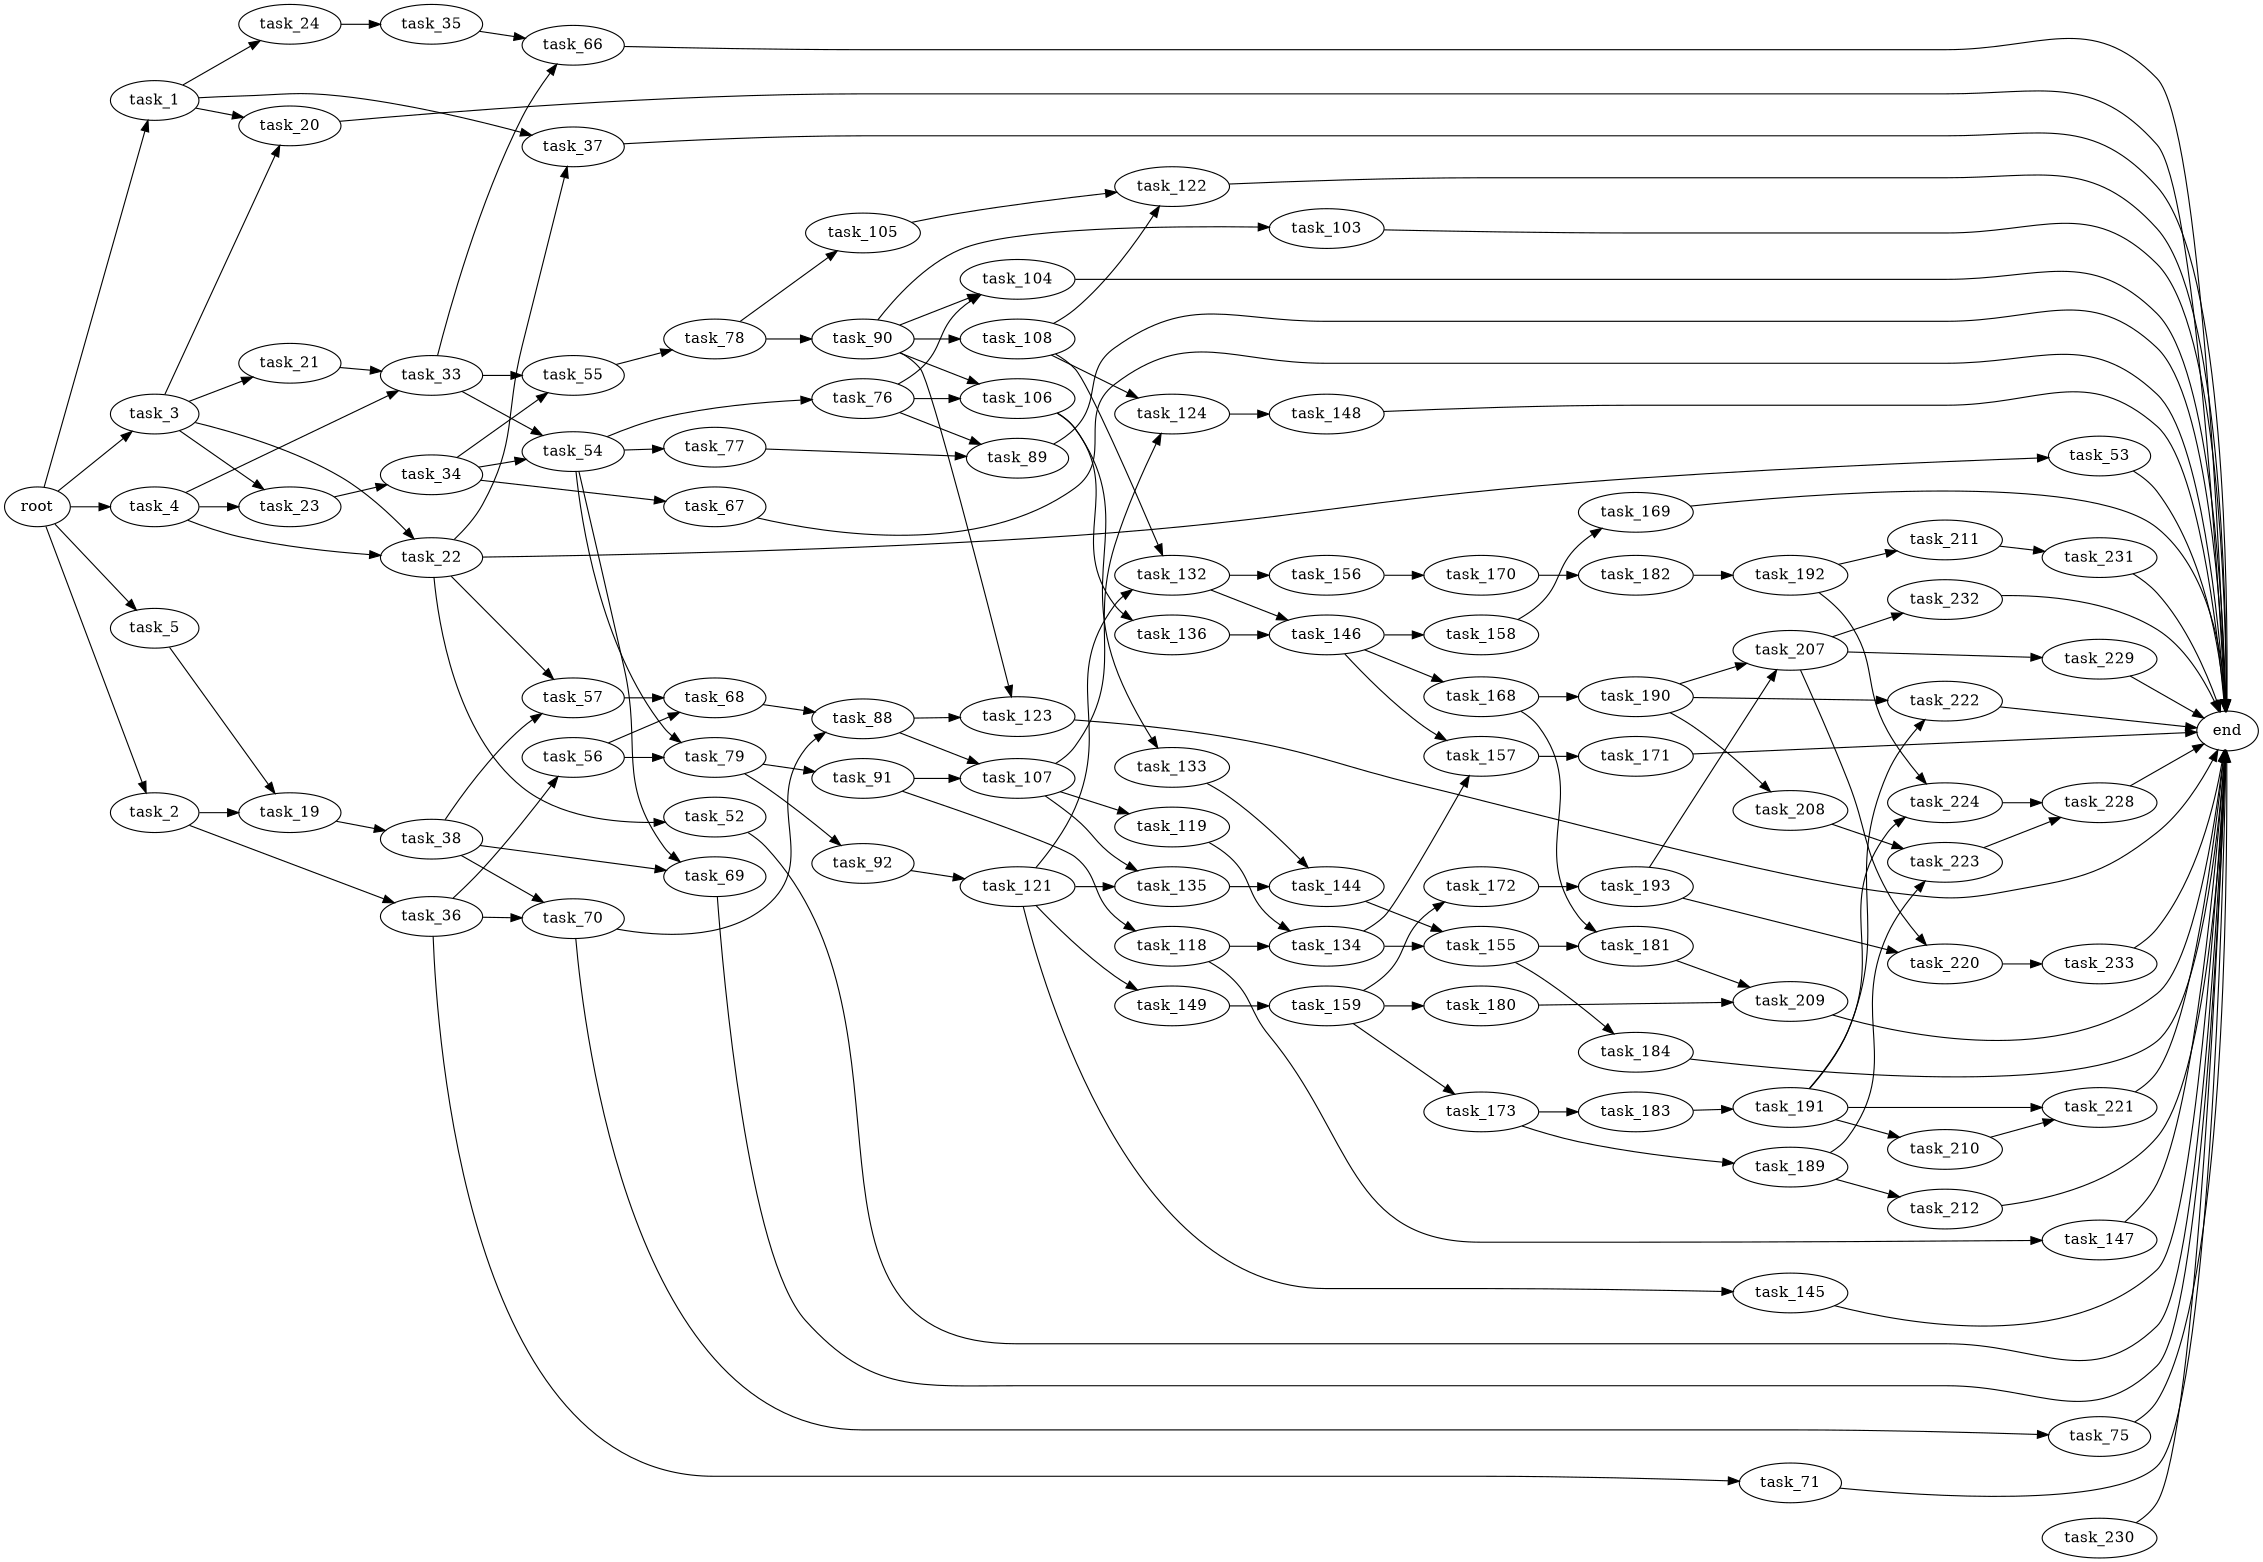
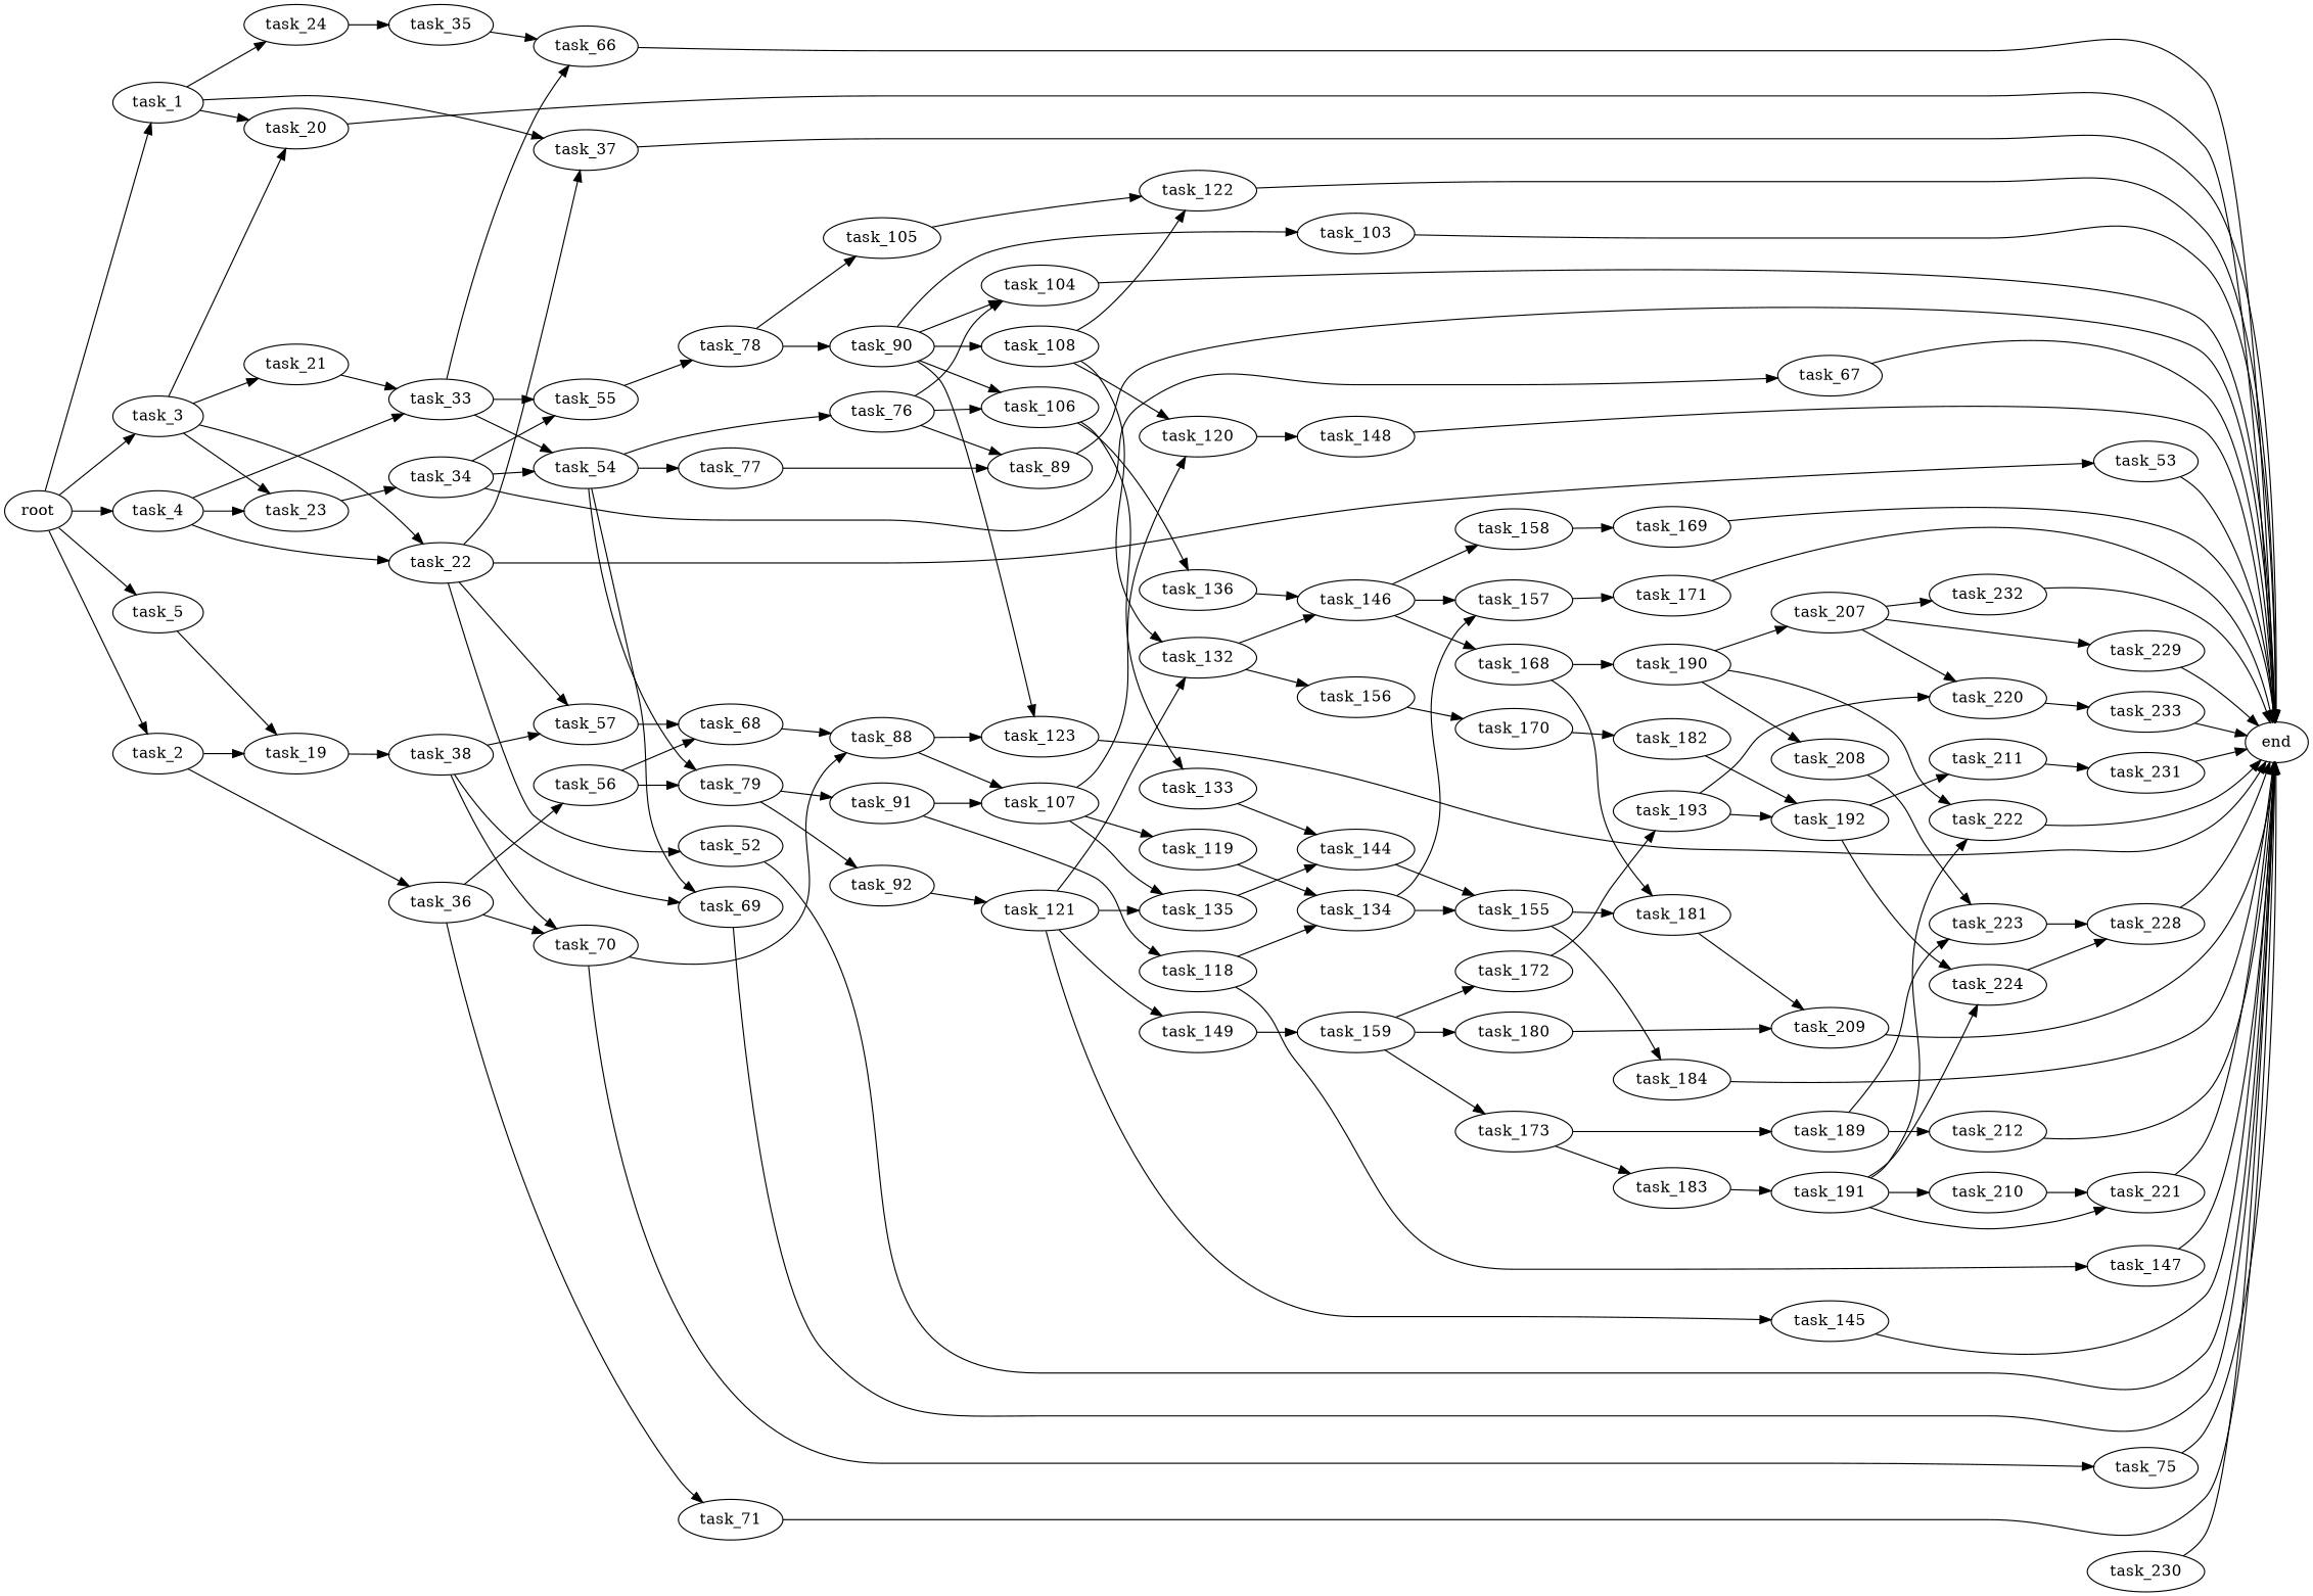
  digraph {
    rankdir=LR
    root
    task_1
    task_2
    task_3
    task_4
    task_5
    task_20
    task_24
    task_37
    task_19
    task_36
    task_21
    task_22
    task_23
    task_33
    end
    task_35
    task_38
    task_56
    task_70
    task_71
    task_52
    task_53
    task_57
    task_34
    task_54
    task_55
    task_66
    task_69
    task_68
    task_79
    task_88
    task_75
    task_67
    task_76
    task_77
    task_78
    task_89
    task_104
    task_106
    task_90
    task_105
    task_91
    task_92
    task_107
    task_123
    task_133
    task_136
    task_103
    task_108
    task_122
    task_118
    task_121
    task_119
-   task_120 [label=task_124]
+   task_120
    task_135
    task_144
    task_146
    task_132
    task_134
    task_147
    task_145
    task_149
    task_148
    task_156
    task_155
    task_157
    task_159
    task_158
    task_168
    task_170
    task_181
    task_184
    task_171
    task_172
    task_173
    task_180
    task_169
    task_190
    task_182
    task_209
    task_207
    task_208
    task_222
    task_193
    task_183
    task_189
    task_192
    task_220
    task_191
    task_212
    task_223
    task_229
    task_232
    task_224
    task_211
    task_233
    task_210
    task_221
    task_228
    task_231
    task_230
    root -> task_1
    root -> task_2
    root -> task_3
    root -> task_4
    root -> task_5
    task_1 -> task_20
    task_1 -> task_24
    task_1 -> task_37
    task_2 -> task_19
    task_2 -> task_36
    task_3 -> task_20
    task_3 -> task_21
    task_3 -> task_22
    task_3 -> task_23
    task_4 -> task_22
    task_4 -> task_23
    task_4 -> task_33
    task_5 -> task_19
    task_20 -> end
    task_24 -> task_35
    task_37 -> end
    task_19 -> task_38
    task_36 -> task_56
    task_36 -> task_70
    task_36 -> task_71
    task_21 -> task_33
    task_22 -> task_37
    task_22 -> task_52
    task_22 -> task_53
    task_22 -> task_57
    task_23 -> task_34
    task_33 -> task_54
    task_33 -> task_55
    task_33 -> task_66
    task_35 -> task_66
    task_38 -> task_70
    task_38 -> task_57
    task_38 -> task_69
    task_56 -> task_68
    task_56 -> task_79
    task_70 -> task_88
    task_70 -> task_75
    task_71 -> end
    task_52 -> end
    task_53 -> end
    task_57 -> task_68
    task_34 -> task_54
    task_34 -> task_55
    task_34 -> task_67
    task_54 -> task_69
    task_54 -> task_79
    task_54 -> task_76
    task_54 -> task_77
    task_55 -> task_78
    task_66 -> end
    task_69 -> end
    task_68 -> task_88
    task_79 -> task_91
    task_79 -> task_92
    task_88 -> task_107
    task_88 -> task_123
    task_75 -> end
    task_67 -> end
    task_76 -> task_89
    task_76 -> task_104
    task_76 -> task_106
    task_77 -> task_89
    task_78 -> task_90
    task_78 -> task_105
    task_89 -> end
    task_104 -> end
    task_106 -> task_133
    task_106 -> task_136
    task_90 -> task_104
    task_90 -> task_106
    task_90 -> task_123
    task_90 -> task_103
    task_90 -> task_108
    task_105 -> task_122
    task_91 -> task_107
    task_91 -> task_118
    task_92 -> task_121
    task_107 -> task_119
    task_107 -> task_120
    task_107 -> task_135
    task_123 -> end
    task_133 -> task_144
    task_136 -> task_146
    task_103 -> end
    task_108 -> task_122
    task_108 -> task_120
    task_108 -> task_132
    task_122 -> end
    task_118 -> task_134
    task_118 -> task_147
    task_121 -> task_135
    task_121 -> task_132
    task_121 -> task_145
    task_121 -> task_149
    task_119 -> task_134
    task_120 -> task_148
    task_135 -> task_144
    task_144 -> task_155
    task_146 -> task_157
    task_146 -> task_158
    task_146 -> task_168
    task_132 -> task_146
    task_132 -> task_156
    task_134 -> task_155
    task_134 -> task_157
    task_147 -> end
    task_145 -> end
    task_149 -> task_159
    task_148 -> end
    task_156 -> task_170
    task_155 -> task_181
    task_155 -> task_184
    task_157 -> task_171
    task_159 -> task_172
    task_159 -> task_173
    task_159 -> task_180
    task_158 -> task_169
    task_168 -> task_181
    task_168 -> task_190
    task_170 -> task_182
    task_181 -> task_209
    task_184 -> end
    task_171 -> end
    task_172 -> task_193
    task_173 -> task_183
    task_173 -> task_189
    task_180 -> task_209
    task_169 -> end
    task_190 -> task_207
    task_190 -> task_208
    task_190 -> task_222
    task_182 -> task_192
    task_209 -> end
    task_207 -> task_220
    task_207 -> task_229
    task_207 -> task_232
    task_208 -> task_223
    task_222 -> end
-   task_193 -> task_207
+   task_193 -> task_192
    task_193 -> task_220
    task_183 -> task_191
    task_189 -> task_212
    task_189 -> task_223
    task_192 -> task_224
    task_192 -> task_211
    task_220 -> task_233
    task_191 -> task_222
    task_191 -> task_224
    task_191 -> task_210
    task_191 -> task_221
    task_212 -> end
    task_223 -> task_228
    task_229 -> end
    task_232 -> end
    task_224 -> task_228
    task_211 -> task_231
    task_233 -> end
    task_210 -> task_221
    task_221 -> end
    task_228 -> end
    task_231 -> end
    task_230 -> end
  }
